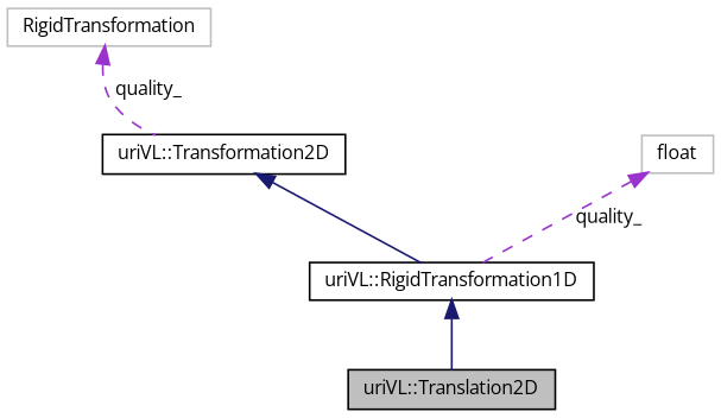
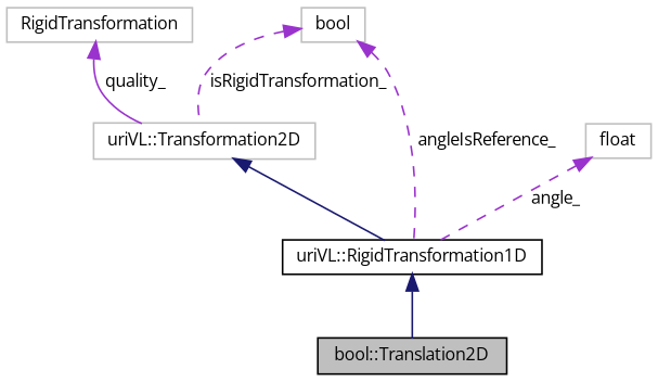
  digraph {
    fontname="Open Sans"
    node [color=black fillcolor=white fontname="Open Sans" fontsize=10 shape=record style=filled]
    edge [color=darkorchid3 dir=back fontname="Open Sans" fontsize=10 labelfontname=Helvetica labelfontsize=10 style=dashed]
-   n1 [fillcolor=grey75 fontcolor=black height=0.2 label="uriVL::Translation2D" width=0.4]
+   n1 [fillcolor=grey75 fontcolor=black height=0.2 label="bool::Translation2D" width=0.4]
    n2 [height=0.2 label="uriVL::RigidTransformation1D" width=0.4]
-   n3 [height=0.2 label="uriVL::Transformation2D" width=0.4]
+   n3 [color=grey75 height=0.2 label="uriVL::Transformation2D" width=0.4]
    n4 [color=grey75 height=0.2 label=RigidTransformation width=0.4]
    n5 [color=grey75 height=0.2 label=float width=0.4]
+   n6 [color=grey75 height=0.2 label=bool width=0.4]
    n2 -> n1 [color=midnightblue style=solid]
    n3 -> n2 [color=midnightblue style=solid]
-   n4 -> n3 [label=" quality_"]
-   n5 -> n2 [label=" quality_"]
+   n4 -> n3 [label=" quality_" style=solid]
+   n5 -> n2 [label=" angle_"]
+   n6 -> n2 [label=" angleIsReference_"]
+   n6 -> n3 [label=" isRigidTransformation_"]
  }
